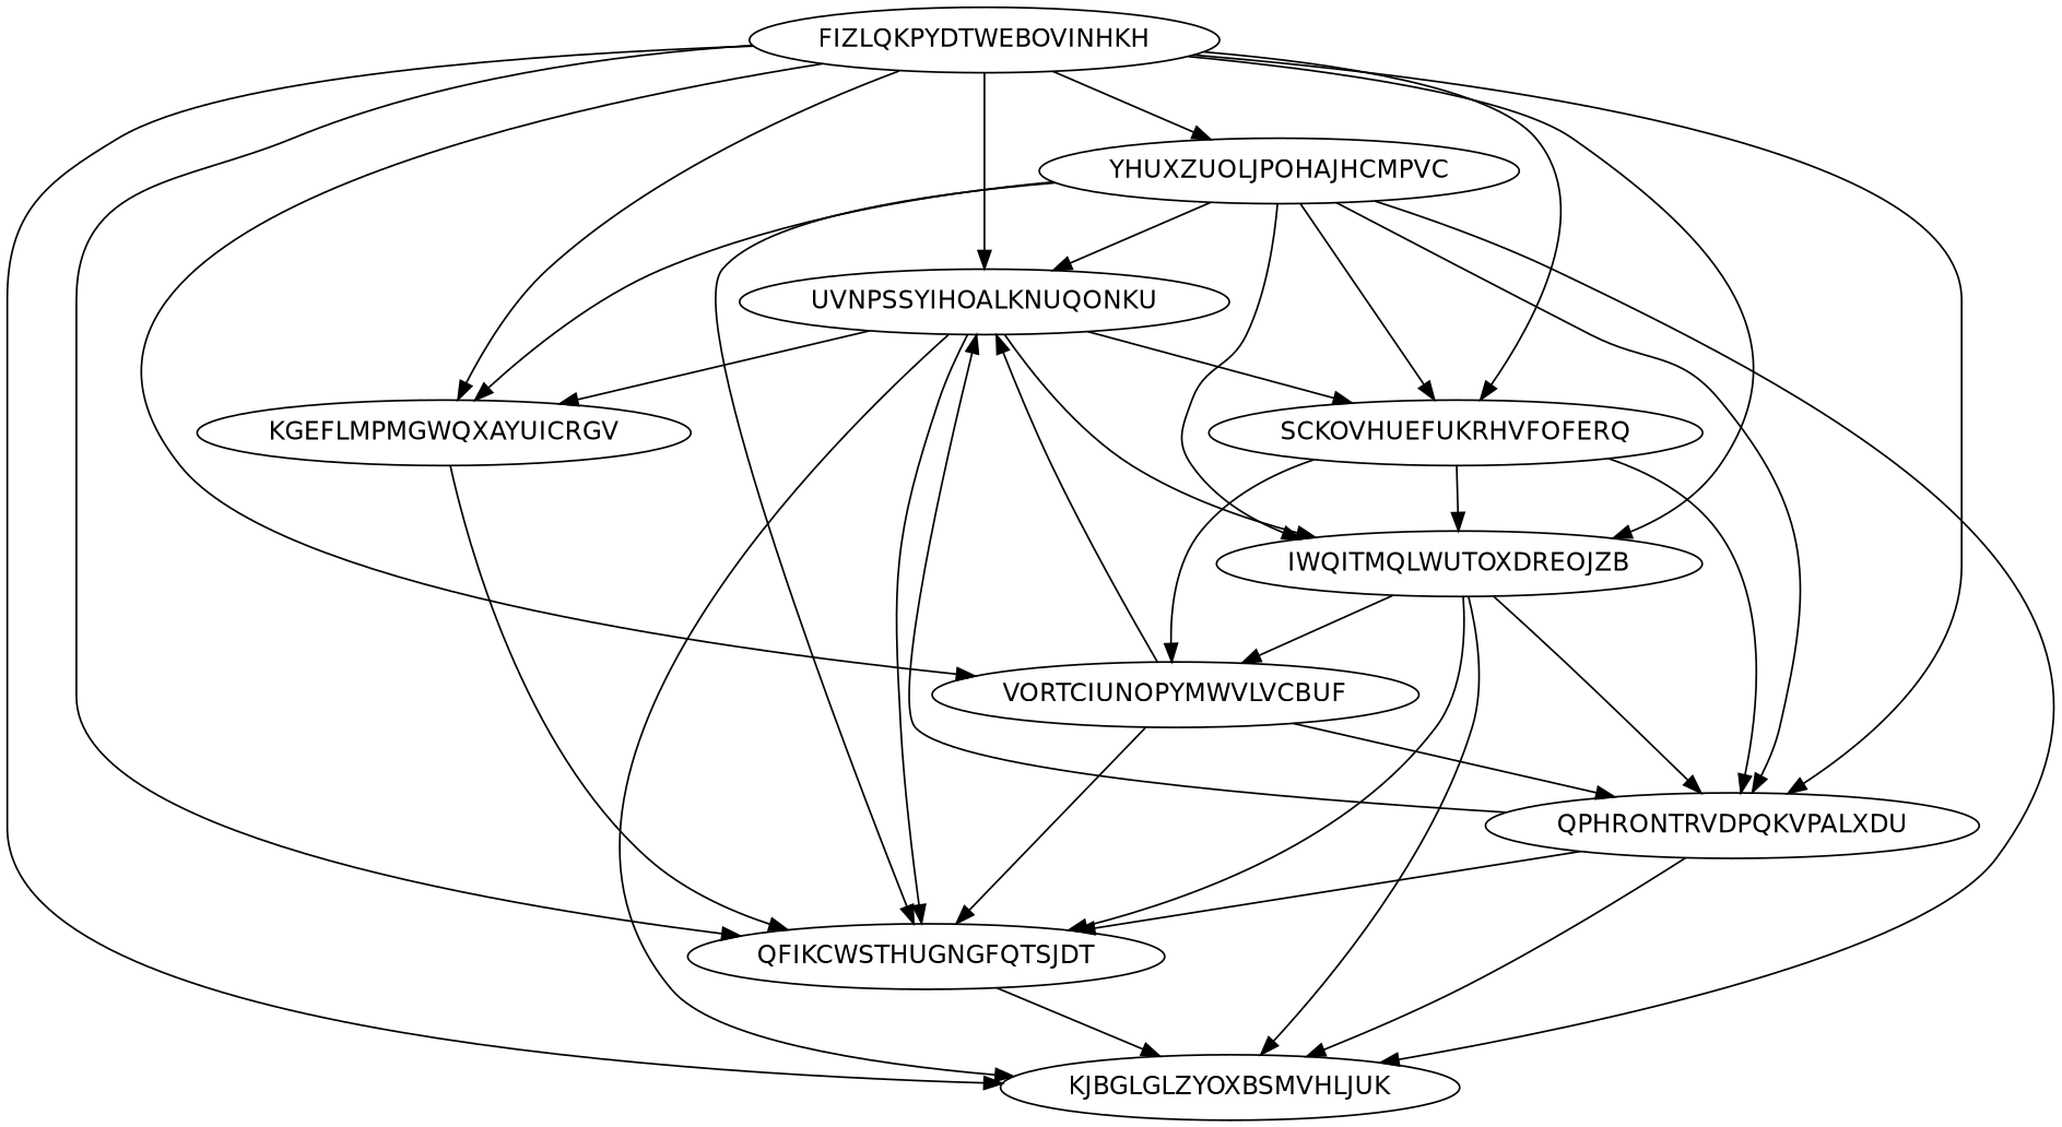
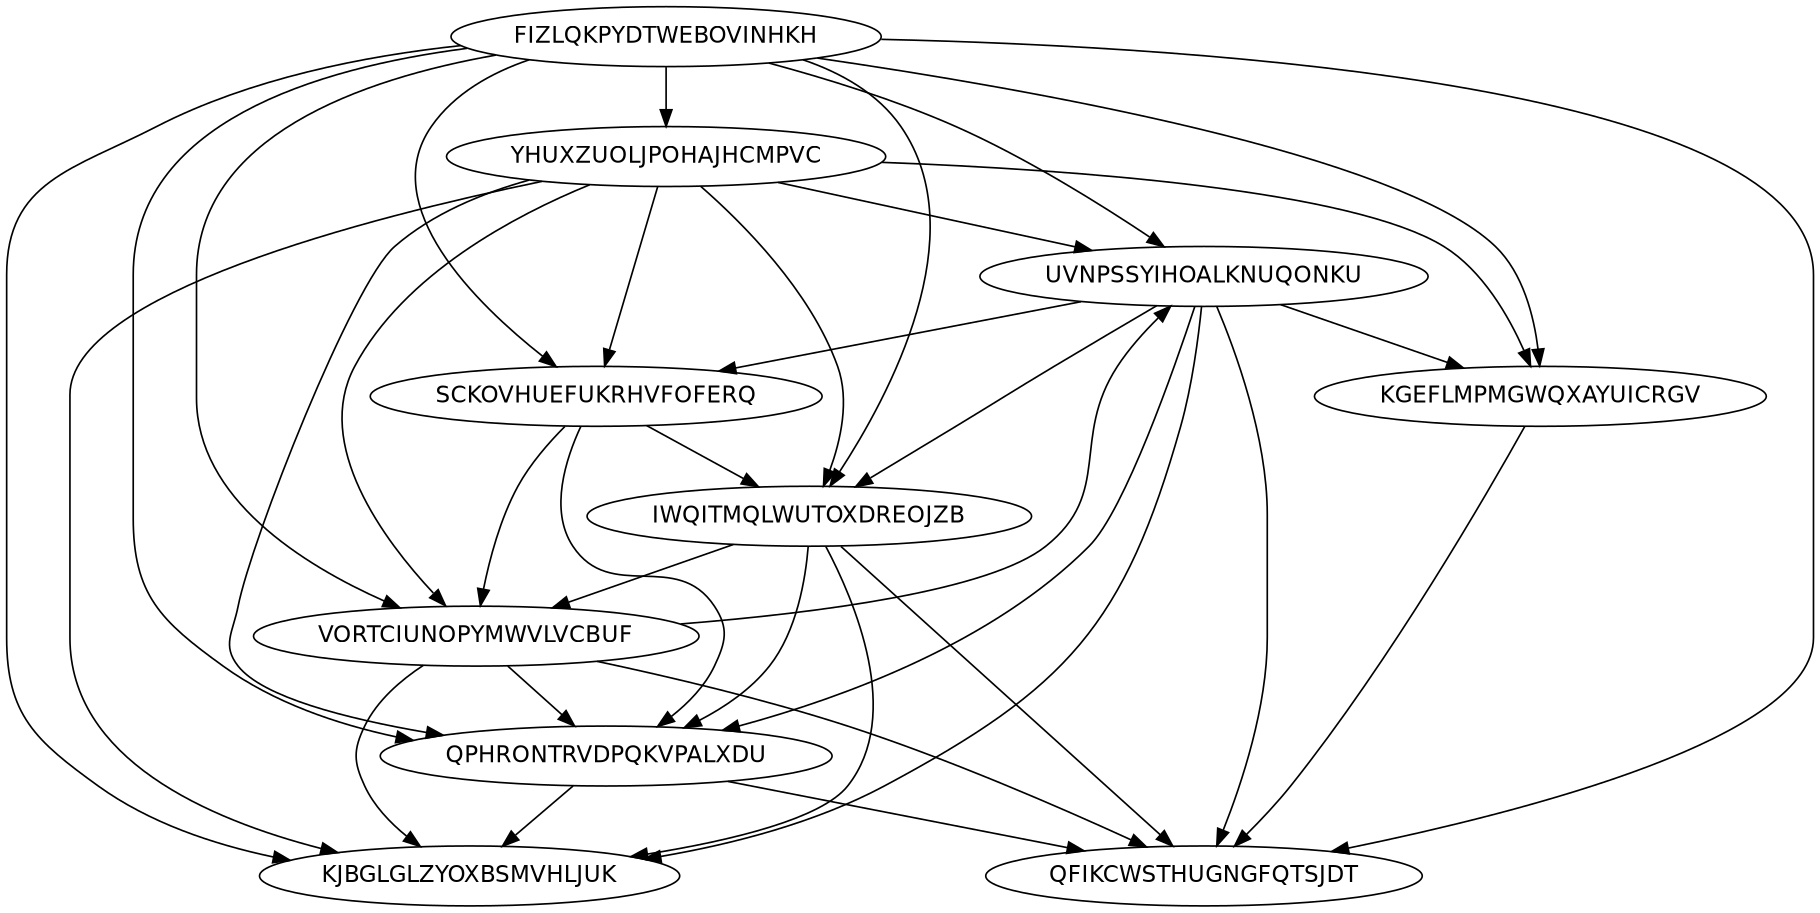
  digraph {
    fontname="DejaVu Sans"
    node [Weight=20 fontname="DejaVu Sans"]
    edge [Weight=17 fontname="DejaVu Sans"]
    YHUXZUOLJPOHAJHCMPVC [Weight=15]
    FIZLQKPYDTWEBOVINHKH
    UVNPSSYIHOALKNUQONKU [Weight=17]
    KGEFLMPMGWQXAYUICRGV [Weight=14]
    SCKOVHUEFUKRHVFOFERQ [Weight=18]
    VORTCIUNOPYMWVLVCBUF
    QPHRONTRVDPQKVPALXDU [Weight=14]
    KJBGLGLZYOXBSMVHLJUK
    QFIKCWSTHUGNGFQTSJDT [Weight=12]
    IWQITMQLWUTOXDREOJZB
    YHUXZUOLJPOHAJHCMPVC -> UVNPSSYIHOALKNUQONKU [Weight=11]
    YHUXZUOLJPOHAJHCMPVC -> KGEFLMPMGWQXAYUICRGV [Weight=10]
    YHUXZUOLJPOHAJHCMPVC -> SCKOVHUEFUKRHVFOFERQ [Weight=16]
    YHUXZUOLJPOHAJHCMPVC -> QPHRONTRVDPQKVPALXDU [Weight=13]
    YHUXZUOLJPOHAJHCMPVC -> KJBGLGLZYOXBSMVHLJUK
-   YHUXZUOLJPOHAJHCMPVC -> QFIKCWSTHUGNGFQTSJDT [Weight=14]
+   YHUXZUOLJPOHAJHCMPVC -> VORTCIUNOPYMWVLVCBUF [Weight=14]
    YHUXZUOLJPOHAJHCMPVC -> IWQITMQLWUTOXDREOJZB [Weight=20]
    FIZLQKPYDTWEBOVINHKH -> YHUXZUOLJPOHAJHCMPVC
    FIZLQKPYDTWEBOVINHKH -> UVNPSSYIHOALKNUQONKU [Weight=11]
    FIZLQKPYDTWEBOVINHKH -> KGEFLMPMGWQXAYUICRGV
    FIZLQKPYDTWEBOVINHKH -> SCKOVHUEFUKRHVFOFERQ
    FIZLQKPYDTWEBOVINHKH -> VORTCIUNOPYMWVLVCBUF [Weight=18]
    FIZLQKPYDTWEBOVINHKH -> QPHRONTRVDPQKVPALXDU [Weight=12]
    FIZLQKPYDTWEBOVINHKH -> KJBGLGLZYOXBSMVHLJUK [Weight=10]
    FIZLQKPYDTWEBOVINHKH -> QFIKCWSTHUGNGFQTSJDT [Weight=10]
    FIZLQKPYDTWEBOVINHKH -> IWQITMQLWUTOXDREOJZB [Weight=18]
    UVNPSSYIHOALKNUQONKU -> KGEFLMPMGWQXAYUICRGV [Weight=13]
    UVNPSSYIHOALKNUQONKU -> SCKOVHUEFUKRHVFOFERQ [Weight=14]
-   QPHRONTRVDPQKVPALXDU -> UVNPSSYIHOALKNUQONKU [Weight=13]
+   UVNPSSYIHOALKNUQONKU -> QPHRONTRVDPQKVPALXDU [Weight=13]
    UVNPSSYIHOALKNUQONKU -> KJBGLGLZYOXBSMVHLJUK
    UVNPSSYIHOALKNUQONKU -> QFIKCWSTHUGNGFQTSJDT [Weight=15]
    UVNPSSYIHOALKNUQONKU -> IWQITMQLWUTOXDREOJZB [Weight=18]
    KGEFLMPMGWQXAYUICRGV -> QFIKCWSTHUGNGFQTSJDT [Weight=20]
    SCKOVHUEFUKRHVFOFERQ -> VORTCIUNOPYMWVLVCBUF
    SCKOVHUEFUKRHVFOFERQ -> QPHRONTRVDPQKVPALXDU [Weight=19]
    SCKOVHUEFUKRHVFOFERQ -> IWQITMQLWUTOXDREOJZB [Weight=15]
    VORTCIUNOPYMWVLVCBUF -> UVNPSSYIHOALKNUQONKU [Weight=13]
    VORTCIUNOPYMWVLVCBUF -> QPHRONTRVDPQKVPALXDU [Weight=20]
-   QFIKCWSTHUGNGFQTSJDT -> KJBGLGLZYOXBSMVHLJUK
+   VORTCIUNOPYMWVLVCBUF -> KJBGLGLZYOXBSMVHLJUK
    VORTCIUNOPYMWVLVCBUF -> QFIKCWSTHUGNGFQTSJDT
    QPHRONTRVDPQKVPALXDU -> KJBGLGLZYOXBSMVHLJUK
    QPHRONTRVDPQKVPALXDU -> QFIKCWSTHUGNGFQTSJDT [Weight=10]
    IWQITMQLWUTOXDREOJZB -> VORTCIUNOPYMWVLVCBUF [Weight=16]
    IWQITMQLWUTOXDREOJZB -> QPHRONTRVDPQKVPALXDU
    IWQITMQLWUTOXDREOJZB -> KJBGLGLZYOXBSMVHLJUK [Weight=18]
    IWQITMQLWUTOXDREOJZB -> QFIKCWSTHUGNGFQTSJDT [Weight=14]
  }
